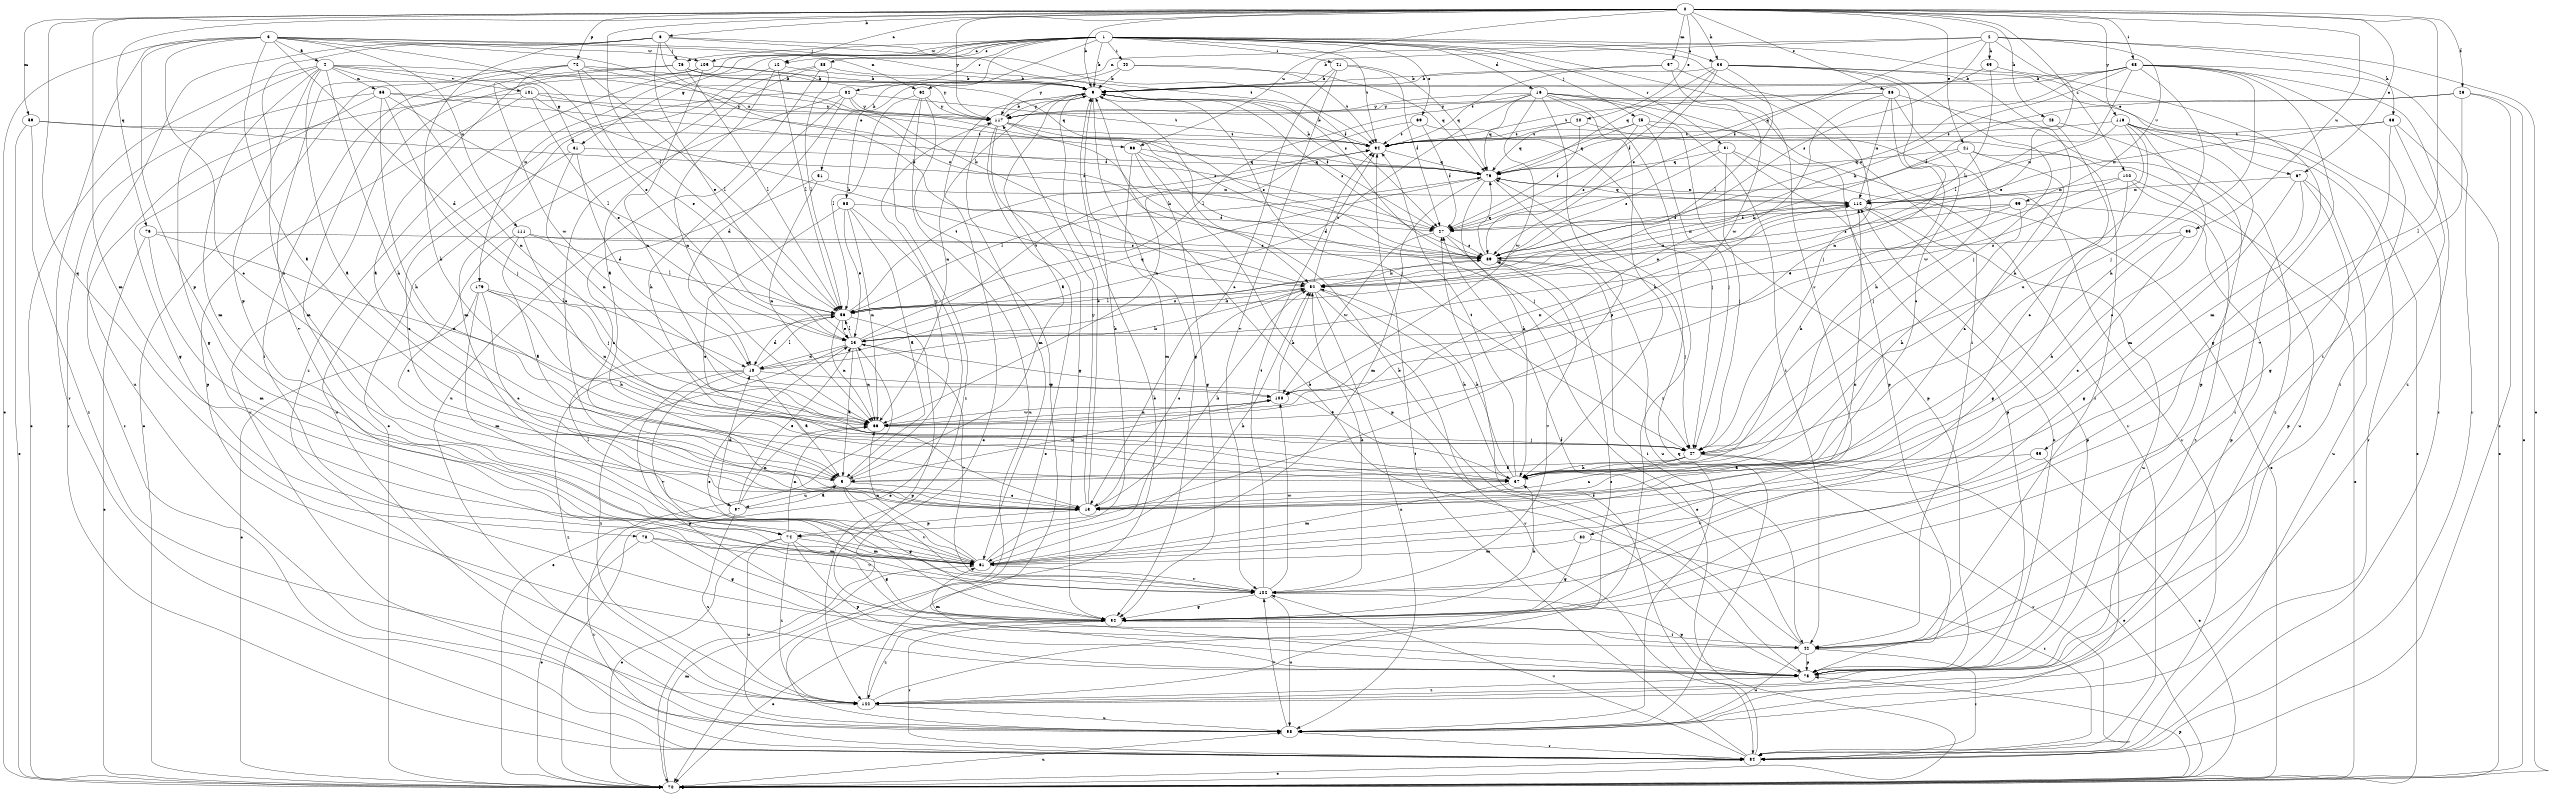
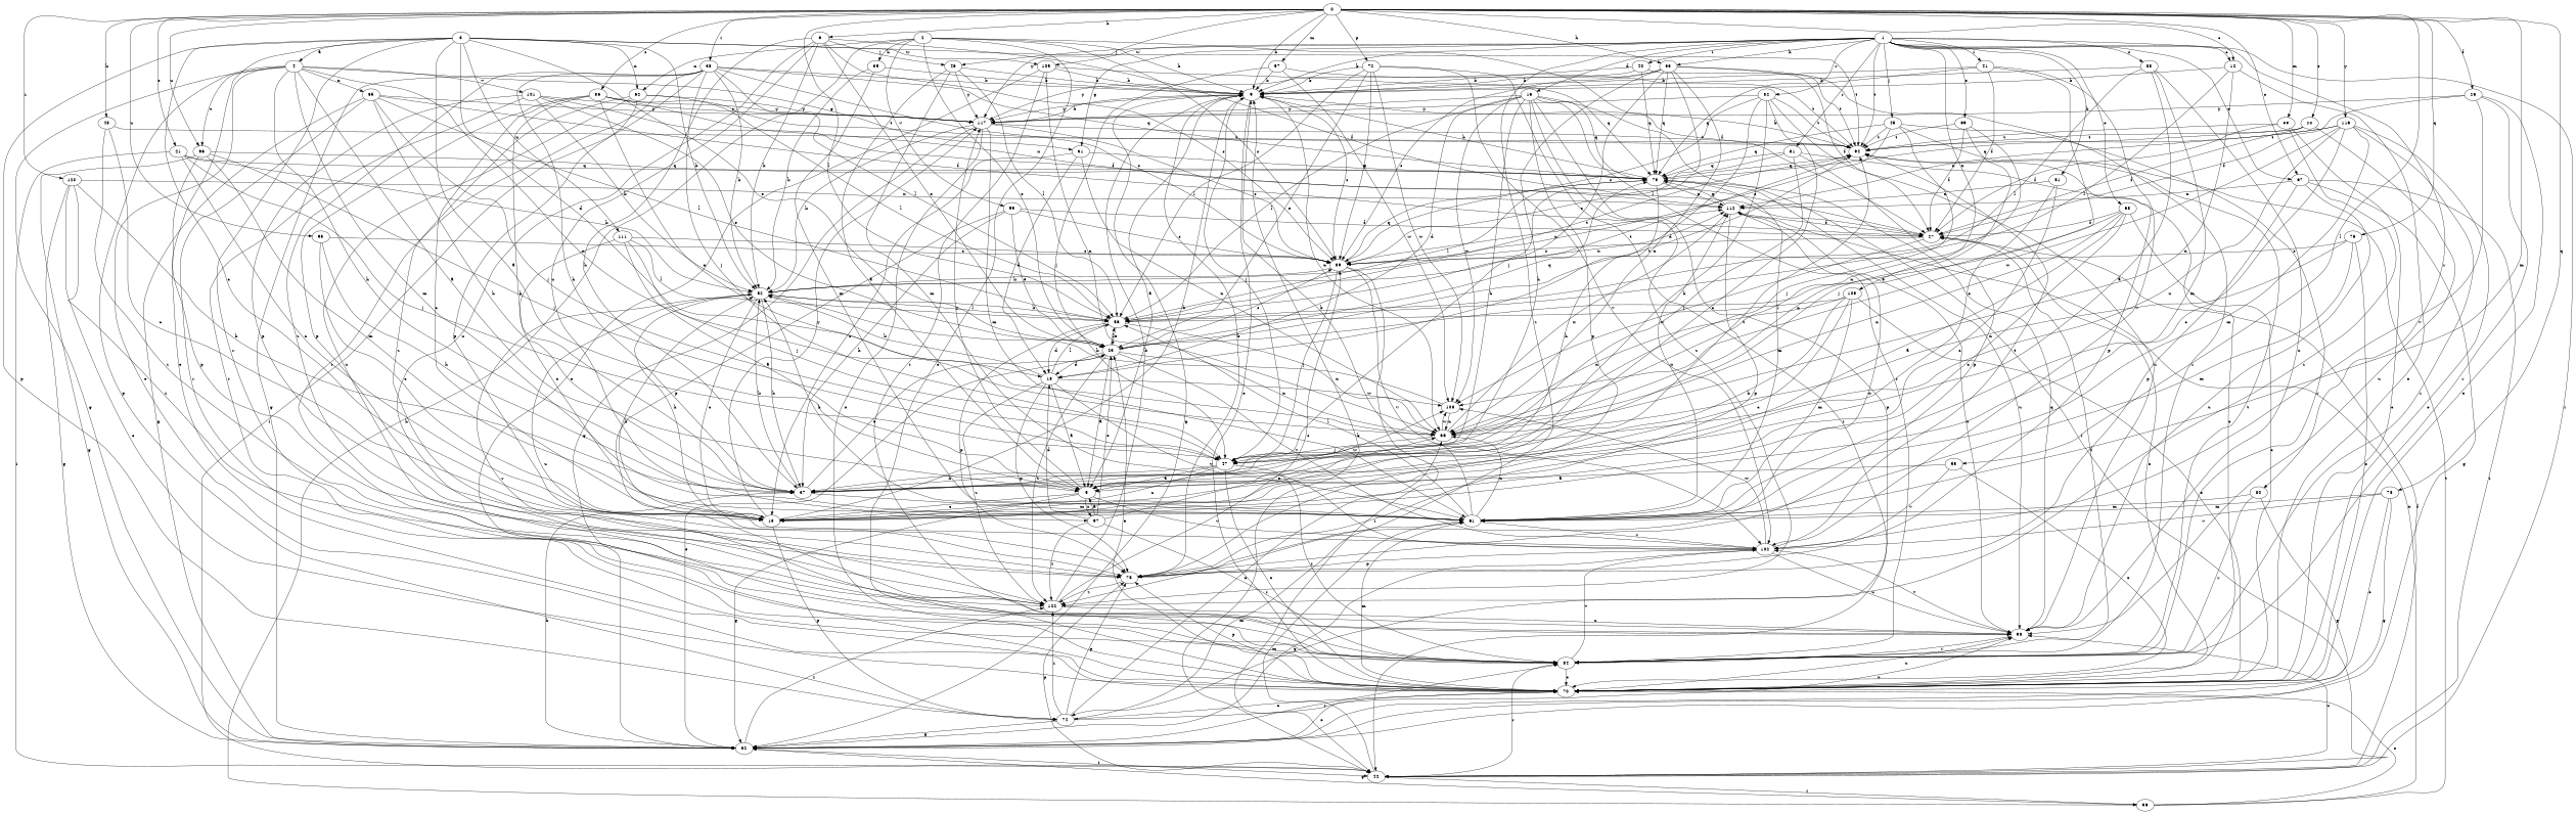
  strict digraph {
    0
    6
    9
    12
    20
    21
    26
    33
    38
    48
    55
    56
    57
    59
    61
    67
    72
    76
    78
    86
    95
    96
    116
    117
    120
    46
    23
    27
    89
    52
    37
    97
    98
    70
    5
    32
    66
    47
    94
    79
    42
    13
    84
    102
    122
    18
    75
    108
    112
    1
    16
    31
    40
    41
    45
    51
    68
    69
    80
    81
    82
    88
    105
-   109 [label=179]
+   109
    74
    2
    35
    36
    62
    99
    3
    4
    111
    65
    101
    0 -> 6 [label=b]
    0 -> 9 [label=b]
    0 -> 12 [label=c]
    0 -> 20 [label=e]
    0 -> 21 [label=e]
    0 -> 26 [label=f]
    0 -> 33 [label=h]
    0 -> 38 [label=i]
    0 -> 48 [label=k]
    0 -> 55 [label=l]
    0 -> 56 [label=l]
    0 -> 57 [label=m]
    0 -> 59 [label=m]
    0 -> 61 [label=m]
    0 -> 67 [label=o]
    0 -> 72 [label=p]
    0 -> 76 [label=q]
    0 -> 78 [label=q]
    0 -> 86 [label=s]
    0 -> 95 [label=u]
    0 -> 96 [label=u]
    0 -> 116 [label=y]
    0 -> 117 [label=y]
    0 -> 120 [label=z]
    6 -> 46 [label=j]
    6 -> 23 [label=e]
    6 -> 27 [label=f]
    6 -> 89 [label=s]
    6 -> 52 [label=k]
    6 -> 37 [label=h]
    6 -> 97 [label=u]
    6 -> 98 [label=u]
    9 -> 117 [label=y]
    9 -> 89 [label=s]
    9 -> 70 [label=o]
    9 -> 5 [label=a]
    9 -> 32 [label=g]
    9 -> 66 [label=n]
    9 -> 47 [label=j]
    12 -> 9 [label=b]
    12 -> 56 [label=l]
    12 -> 70 [label=o]
    12 -> 66 [label=n]
    20 -> 27 [label=f]
    20 -> 98 [label=u]
    20 -> 94 [label=t]
    20 -> 79 [label=q]
    21 -> 52 [label=k]
    21 -> 47 [label=j]
    21 -> 79 [label=q]
    21 -> 42 [label=i]
    21 -> 13 [label=c]
    26 -> 117 [label=y]
    26 -> 27 [label=f]
    26 -> 70 [label=o]
    26 -> 84 [label=r]
    26 -> 102 [label=v]
    33 -> 9 [label=b]
    33 -> 56 [label=l]
    33 -> 27 [label=f]
    33 -> 89 [label=s]
    33 -> 37 [label=h]
    33 -> 66 [label=n]
    33 -> 47 [label=j]
    33 -> 79 [label=q]
    33 -> 84 [label=r]
    38 -> 9 [label=b]
    38 -> 56 [label=l]
    38 -> 89 [label=s]
    38 -> 52 [label=k]
    38 -> 37 [label=h]
    38 -> 32 [label=g]
    38 -> 47 [label=j]
    38 -> 79 [label=q]
    38 -> 42 [label=i]
    38 -> 84 [label=r]
    38 -> 122 [label=z]
    48 -> 94 [label=t]
    48 -> 13 [label=c]
    48 -> 122 [label=z]
    55 -> 70 [label=o]
    55 -> 5 [label=a]
    55 -> 102 [label=v]
    56 -> 23 [label=e]
    56 -> 52 [label=k]
    56 -> 66 [label=n]
    56 -> 94 [label=t]
    56 -> 18 [label=d]
    56 -> 75 [label=p]
    57 -> 9 [label=b]
    57 -> 47 [label=j]
    57 -> 94 [label=t]
    57 -> 108 [label=w]
    59 -> 27 [label=f]
    59 -> 70 [label=o]
    59 -> 94 [label=t]
    59 -> 122 [label=z]
    61 -> 9 [label=b]
    61 -> 56 [label=l]
    61 -> 52 [label=k]
    61 -> 66 [label=n]
    61 -> 102 [label=v]
    61 -> 112 [label=x]
    67 -> 98 [label=u]
    67 -> 32 [label=g]
    67 -> 42 [label=i]
    67 -> 75 [label=p]
    67 -> 112 [label=x]
    72 -> 9 [label=b]
    72 -> 56 [label=l]
    72 -> 23 [label=e]
    72 -> 89 [label=s]
    72 -> 42 [label=i]
    72 -> 102 [label=v]
    72 -> 108 [label=w]
    76 -> 61 [label=m]
    76 -> 89 [label=s]
    76 -> 70 [label=o]
    76 -> 66 [label=n]
    78 -> 61 [label=m]
    78 -> 70 [label=o]
    78 -> 32 [label=g]
    78 -> 102 [label=v]
    86 -> 117 [label=y]
    86 -> 37 [label=h]
    86 -> 66 [label=n]
    86 -> 94 [label=t]
    86 -> 13 [label=c]
    86 -> 75 [label=p]
    86 -> 112 [label=x]
    95 -> 89 [label=s]
    95 -> 37 [label=h]
    95 -> 13 [label=c]
    96 -> 61 [label=m]
    96 -> 32 [label=g]
    96 -> 47 [label=j]
    96 -> 79 [label=q]
    96 -> 75 [label=p]
    116 -> 61 [label=m]
    116 -> 70 [label=o]
    116 -> 47 [label=u]
    116 -> 94 [label=t]
    116 -> 13 [label=c]
    116 -> 84 [label=r]
    116 -> 108 [label=w]
    116 -> 112 [label=x]
    117 -> 9 [label=b]
    117 -> 61 [label=m]
    117 -> 89 [label=s]
    117 -> 52 [label=k]
    117 -> 70 [label=o]
    117 -> 32 [label=g]
    117 -> 94 [label=t]
    120 -> 37 [label=h]
    120 -> 70 [label=o]
    120 -> 32 [label=g]
    120 -> 122 [label=z]
    120 -> 112 [label=x]
    46 -> 9 [label=b]
    46 -> 56 [label=l]
    46 -> 61 [label=m]
    46 -> 117 [label=y]
    46 -> 5 [label=a]
    23 -> 56 [label=l]
    23 -> 89 [label=s]
    23 -> 5 [label=a]
    23 -> 66 [label=n]
    23 -> 94 [label=t]
    23 -> 79 [label=q]
    23 -> 102 [label=v]
    23 -> 122 [label=z]
    23 -> 18 [label=d]
    27 -> 89 [label=s]
    27 -> 70 [label=o]
    27 -> 108 [label=w]
    89 -> 52 [label=k]
    89 -> 47 [label=j]
    89 -> 79 [label=q]
    89 -> 42 [label=i]
    89 -> 102 [label=v]
    89 -> 112 [label=x]
    52 -> 56 [label=l]
    52 -> 37 [label=h]
    52 -> 98 [label=u]
    52 -> 94 [label=t]
    52 -> 13 [label=c]
    52 -> 84 [label=r]
    52 -> 112 [label=x]
    37 -> 61 [label=m]
    37 -> 23 [label=e]
    37 -> 52 [label=k]
    37 -> 94 [label=t]
    97 -> 23 [label=e]
    97 -> 5 [label=a]
    97 -> 66 [label=n]
    97 -> 84 [label=r]
    97 -> 122 [label=z]
    97 -> 18 [label=d]
    98 -> 79 [label=q]
    98 -> 84 [label=r]
    98 -> 102 [label=v]
    70 -> 61 [label=m]
    70 -> 23 [label=e]
    70 -> 98 [label=u]
    70 -> 75 [label=p]
    5 -> 117 [label=y]
    5 -> 97 [label=u]
    5 -> 32 [label=g]
    5 -> 13 [label=c]
    5 -> 102 [label=v]
    5 -> 108 [label=w]
    32 -> 23 [label=e]
    32 -> 37 [label=h]
    32 -> 70 [label=o]
    32 -> 42 [label=i]
    32 -> 84 [label=r]
    32 -> 122 [label=z]
    66 -> 47 [label=j]
    66 -> 108 [label=w]
    66 -> 112 [label=x]
    47 -> 37 [label=h]
    47 -> 70 [label=o]
    47 -> 5 [label=a]
    47 -> 13 [label=c]
    47 -> 84 [label=r]
    94 -> 9 [label=b]
    94 -> 79 [label=q]
    79 -> 9 [label=b]
    79 -> 56 [label=l]
    79 -> 61 [label=m]
    79 -> 37 [label=h]
    79 -> 98 [label=u]
    79 -> 112 [label=x]
    42 -> 9 [label=b]
    42 -> 61 [label=m]
    42 -> 27 [label=f]
    42 -> 98 [label=u]
    42 -> 84 [label=r]
    42 -> 75 [label=p]
    13 -> 9 [label=b]
    13 -> 117 [label=y]
    13 -> 52 [label=k]
    13 -> 74 [label=p]
    84 -> 27 [label=f]
    84 -> 70 [label=o]
    84 -> 94 [label=t]
    84 -> 102 [label=v]
    102 -> 52 [label=k]
    102 -> 98 [label=u]
    102 -> 32 [label=g]
    102 -> 94 [label=t]
    102 -> 75 [label=p]
    102 -> 108 [label=w]
    122 -> 9 [label=b]
    122 -> 89 [label=s]
    122 -> 98 [label=u]
    18 -> 56 [label=l]
    18 -> 52 [label=k]
    18 -> 5 [label=a]
    18 -> 102 [label=v]
    18 -> 122 [label=z]
    18 -> 75 [label=p]
    18 -> 108 [label=w]
    75 -> 9 [label=b]
    75 -> 122 [label=z]
    75 -> 112 [label=x]
    108 -> 52 [label=k]
    108 -> 66 [label=n]
    112 -> 27 [label=f]
    112 -> 98 [label=u]
    112 -> 79 [label=q]
    112 -> 75 [label=p]
    1 -> 9 [label=b]
    1 -> 12 [label=c]
    1 -> 33 [label=h]
    1 -> 67 [label=o]
    1 -> 46 [label=j]
    1 -> 94 [label=t]
    1 -> 42 [label=i]
    1 -> 122 [label=z]
    1 -> 16 [label=d]
    1 -> 31 [label=g]
    1 -> 40 [label=i]
    1 -> 41 [label=i]
    1 -> 45 [label=j]
    1 -> 51 [label=k]
    1 -> 68 [label=o]
    1 -> 69 [label=o]
    1 -> 80 [label=r]
    1 -> 81 [label=r]
    1 -> 82 [label=r]
    1 -> 88 [label=s]
    1 -> 105 [label=w]
    1 -> 109 [label=x]
    16 -> 56 [label=l]
    16 -> 117 [label=y]
    16 -> 37 [label=h]
    16 -> 79 [label=q]
    16 -> 42 [label=i]
    16 -> 84 [label=r]
    16 -> 122 [label=z]
    16 -> 18 [label=d]
    16 -> 75 [label=p]
    16 -> 108 [label=w]
    16 -> 74 [label=p]
    31 -> 66 [label=n]
    31 -> 79 [label=q]
    31 -> 13 [label=c]
    31 -> 18 [label=d]
    40 -> 9 [label=b]
    40 -> 117 [label=y]
    40 -> 94 [label=t]
    40 -> 79 [label=q]
    41 -> 9 [label=b]
    41 -> 27 [label=f]
    41 -> 79 [label=q]
    41 -> 13 [label=c]
    41 -> 102 [label=v]
    45 -> 89 [label=s]
    45 -> 47 [label=j]
    45 -> 94 [label=t]
    45 -> 79 [label=q]
    45 -> 84 [label=r]
    45 -> 75 [label=p]
    51 -> 66 [label=n]
    51 -> 13 [label=c]
    51 -> 112 [label=x]
    68 -> 23 [label=e]
    68 -> 27 [label=f]
    68 -> 70 [label=o]
    68 -> 5 [label=a]
    68 -> 66 [label=n]
    68 -> 13 [label=c]
    69 -> 27 [label=f]
    69 -> 66 [label=n]
    69 -> 47 [label=j]
    69 -> 94 [label=t]
    80 -> 61 [label=m]
    80 -> 32 [label=g]
    80 -> 84 [label=r]
    81 -> 89 [label=s]
    81 -> 70 [label=o]
    81 -> 47 [label=j]
    81 -> 79 [label=q]
    81 -> 75 [label=p]
    82 -> 117 [label=y]
    82 -> 89 [label=s]
    82 -> 37 [label=h]
    82 -> 98 [label=u]
    82 -> 94 [label=t]
    82 -> 13 [label=c]
    82 -> 18 [label=d]
    88 -> 9 [label=b]
    88 -> 56 [label=l]
    88 -> 61 [label=m]
    88 -> 98 [label=u]
    88 -> 5 [label=a]
    105 -> 9 [label=b]
    105 -> 70 [label=o]
    105 -> 66 [label=n]
    105 -> 79 [label=q]
    105 -> 84 [label=r]
    109 -> 56 [label=l]
    109 -> 61 [label=m]
    109 -> 37 [label=h]
    109 -> 70 [label=o]
    109 -> 66 [label=n]
    109 -> 13 [label=c]
    74 -> 61 [label=m]
    74 -> 98 [label=u]
-   74 -> 70 [label=o]
+   70 -> 74 [label=o]
    74 -> 32 [label=g]
    74 -> 66 [label=n]
    74 -> 122 [label=z]
    74 -> 75 [label=p]
    2 -> 9 [label=b]
    2 -> 23 [label=e]
    2 -> 27 [label=f]
    2 -> 89 [label=s]
    2 -> 70 [label=o]
    2 -> 35 [label=h]
    2 -> 36 [label=h]
    2 -> 62 [label=n]
    2 -> 99 [label=v]
    35 -> 9 [label=b]
    35 -> 61 [label=m]
    35 -> 52 [label=k]
    36 -> 70 [label=o]
    36 -> 32 [label=g]
    36 -> 94 [label=t]
-   36 -> 42 [label=i]
+   42 -> 36 [label=i]
    36 -> 112 [label=x]
    62 -> 56 [label=l]
    62 -> 117 [label=y]
    62 -> 98 [label=u]
    62 -> 122 [label=z]
    62 -> 75 [label=p]
    99 -> 23 [label=e]
    99 -> 27 [label=f]
    99 -> 89 [label=s]
    99 -> 37 [label=h]
    99 -> 75 [label=p]
    3 -> 23 [label=e]
    3 -> 52 [label=k]
    3 -> 70 [label=o]
    3 -> 5 [label=a]
    3 -> 94 [label=t]
    3 -> 13 [label=c]
    3 -> 84 [label=r]
    3 -> 18 [label=d]
    3 -> 105 [label=w]
    3 -> 74 [label=p]
    3 -> 62 [label=n]
    3 -> 4 [label=a]
    3 -> 111 [label=x]
    4 -> 61 [label=m]
    4 -> 96 [label=u]
    4 -> 37 [label=h]
    4 -> 70 [label=o]
    4 -> 5 [label=a]
    4 -> 32 [label=g]
    4 -> 66 [label=n]
    4 -> 31 [label=g]
    4 -> 74 [label=p]
    4 -> 65 [label=n]
    4 -> 101 [label=v]
    111 -> 56 [label=l]
    111 -> 89 [label=s]
    111 -> 5 [label=a]
    111 -> 47 [label=j]
    111 -> 13 [label=c]
    65 -> 56 [label=l]
    65 -> 117 [label=y]
    65 -> 27 [label=f]
    65 -> 37 [label=h]
    65 -> 32 [label=g]
    65 -> 47 [label=j]
    65 -> 84 [label=r]
    101 -> 117 [label=y]
    101 -> 23 [label=e]
    101 -> 27 [label=f]
    101 -> 52 [label=k]
    101 -> 84 [label=r]
    101 -> 75 [label=p]
  }
